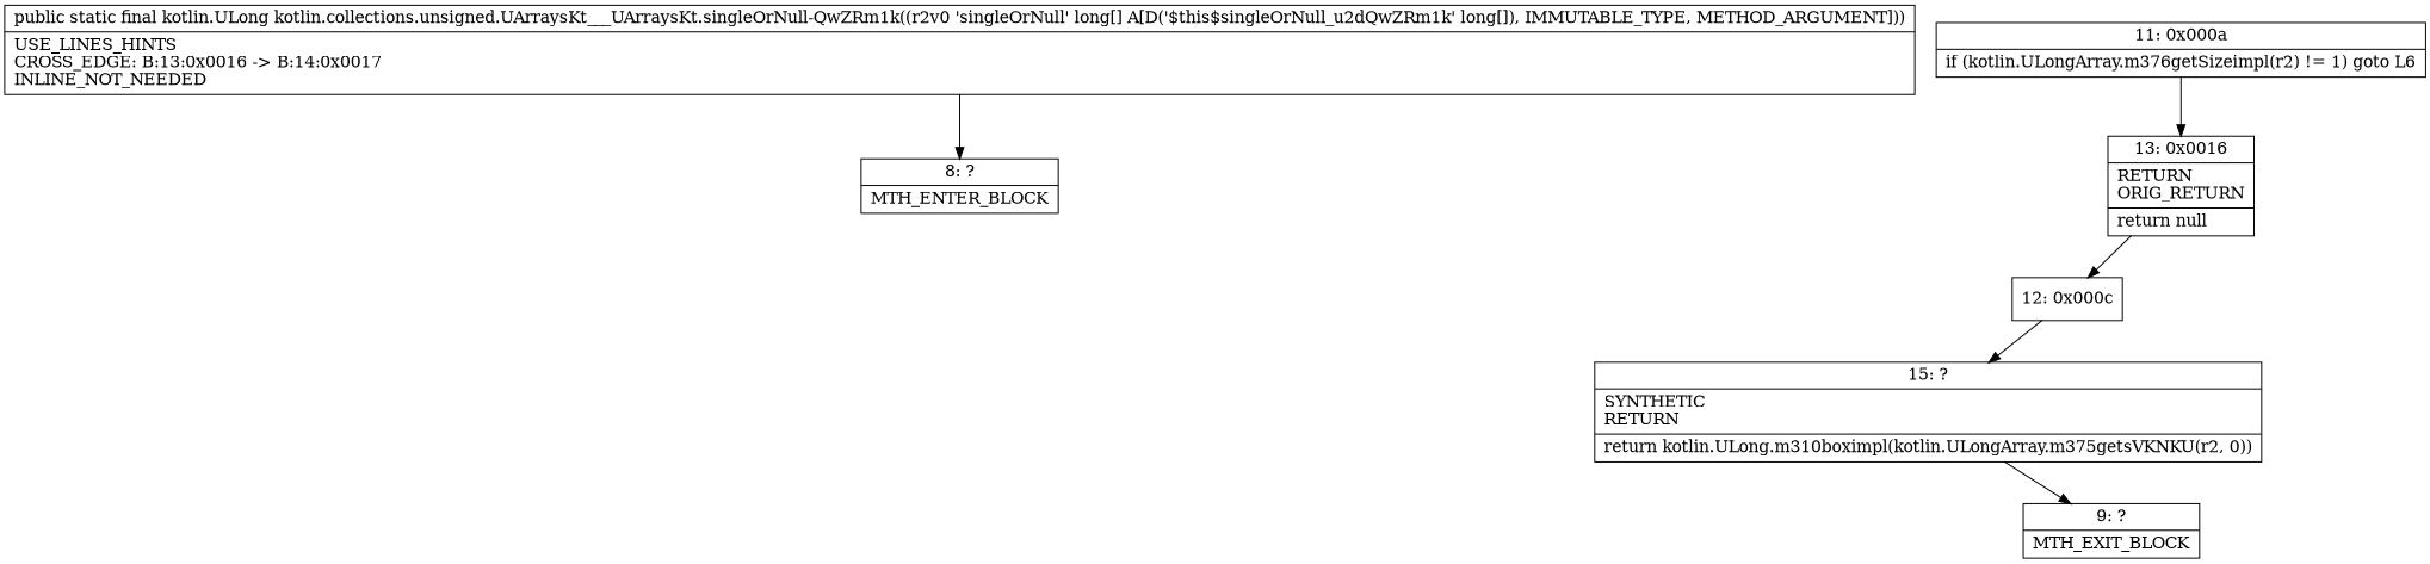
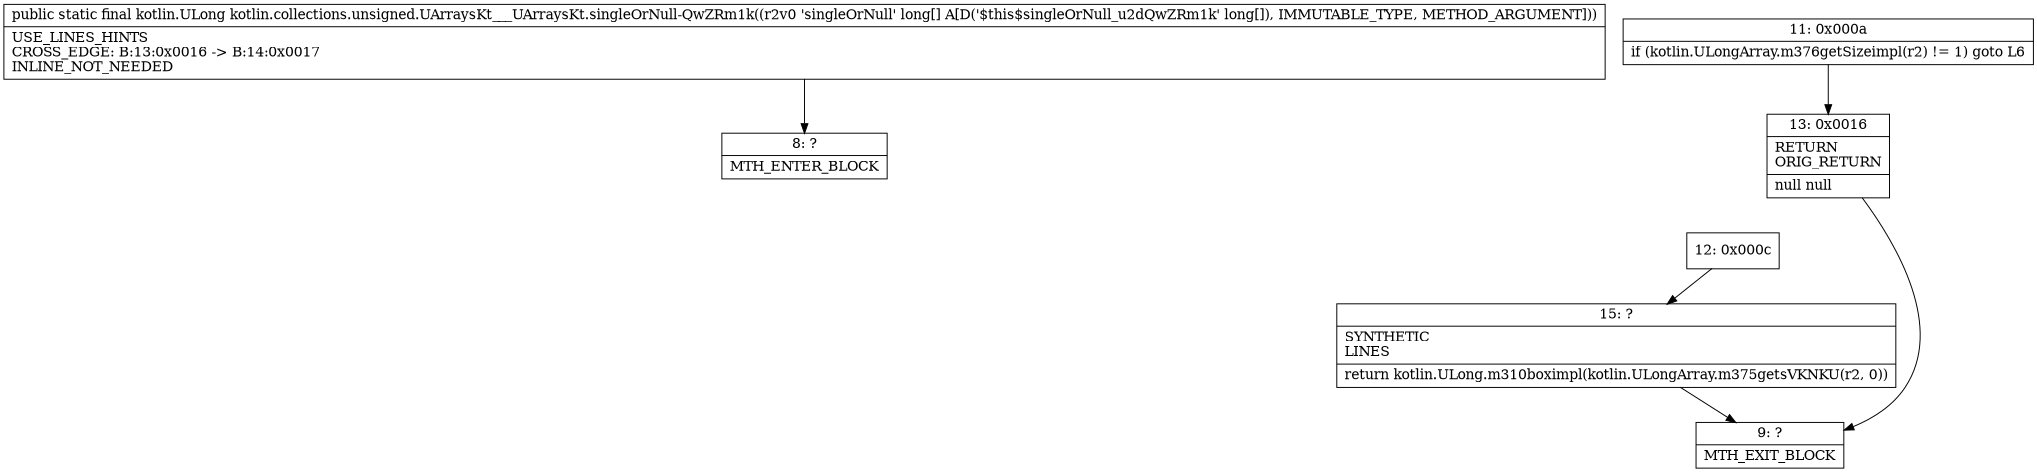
  digraph {
    node [shape=record]
    n1 [label="{8\:\ ?|MTH_ENTER_BLOCK\l}"]
    n2 [label="{11\:\ 0x000a|if (kotlin.ULongArray.m376getSizeimpl(r2) != 1) goto L6\l}"]
-   n3 [label="{13\:\ 0x0016|RETURN\lORIG_RETURN\l|return null\l}"]
+   n3 [label="{13\:\ 0x0016|RETURN\lORIG_RETURN\l|null null\l}"]
    n4 [label="{12\:\ 0x000c}"]
-   n5 [label="{15\:\ ?|SYNTHETIC\lRETURN\l|return kotlin.ULong.m310boximpl(kotlin.ULongArray.m375getsVKNKU(r2, 0))\l}"]
+   n5 [label="{15\:\ ?|SYNTHETIC\lLINES\l|return kotlin.ULong.m310boximpl(kotlin.ULongArray.m375getsVKNKU(r2, 0))\l}"]
    n6 [label="{9\:\ ?|MTH_EXIT_BLOCK\l}"]
    n7 [label="{public static final kotlin.ULong kotlin.collections.unsigned.UArraysKt___UArraysKt.singleOrNull\-QwZRm1k((r2v0 'singleOrNull' long[] A[D('$this$singleOrNull_u2dQwZRm1k' long[]), IMMUTABLE_TYPE, METHOD_ARGUMENT]))  | USE_LINES_HINTS\lCROSS_EDGE: B:13:0x0016 \-\> B:14:0x0017\lINLINE_NOT_NEEDED\l}"]
    n2 -> n3
-   n3 -> n4
+   n3 -> n6
    n4 -> n5
    n5 -> n6
    n7 -> n1
  }
